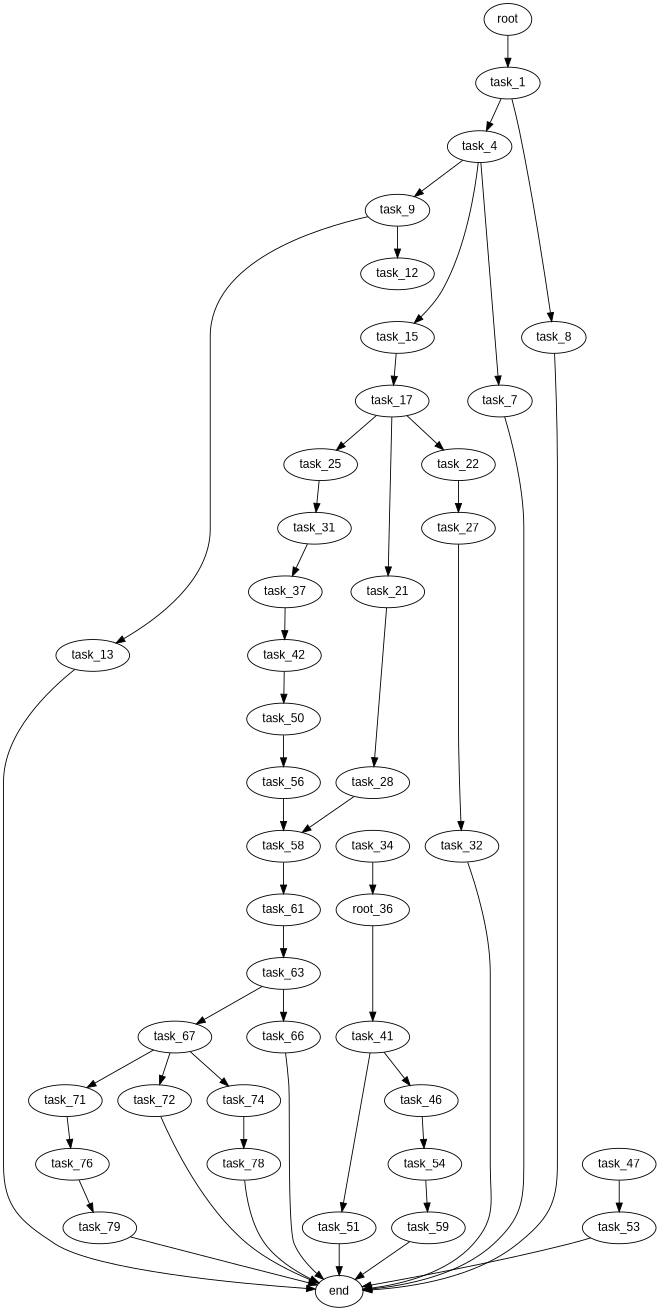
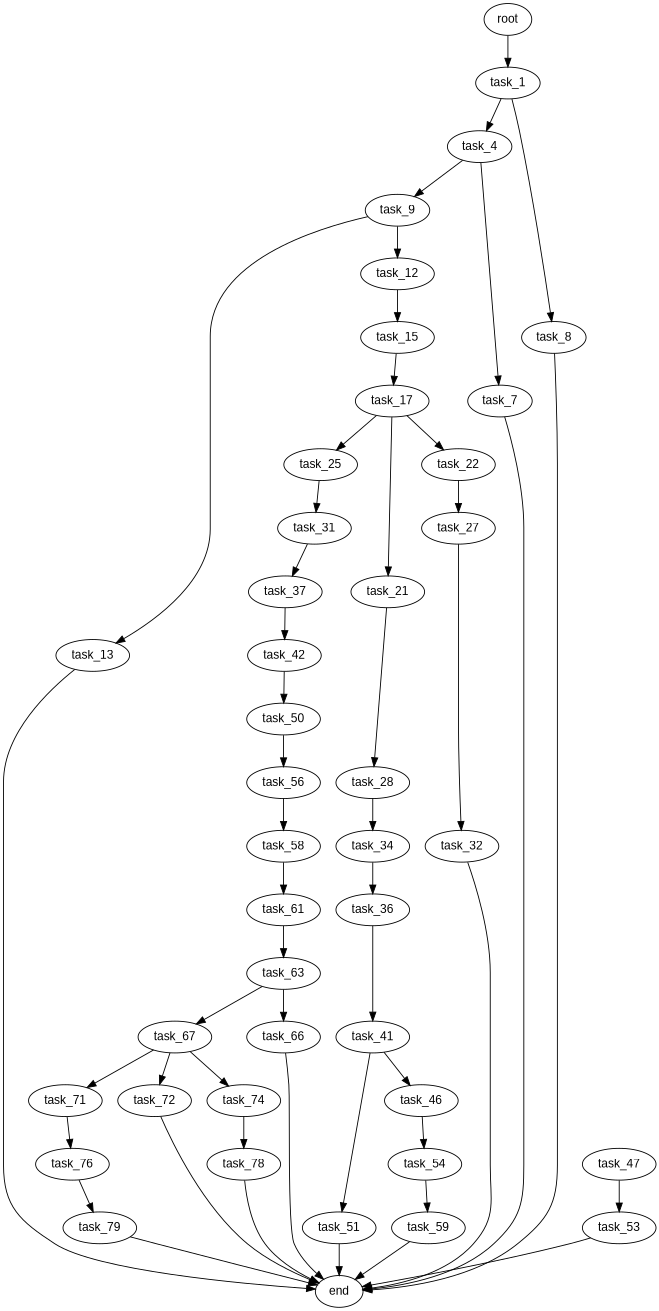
  digraph {
    fontname="Liberation Sans"
    node [fontname="Liberation Sans"]
    edge [fontname="Liberation Sans"]
    root
    task_1
    task_4
    task_8
    task_7
    task_9
    end
    task_12
    task_13
    task_15
    task_17
    task_21
    task_22
    task_25
    task_28
    task_27
    task_31
    task_34
    task_32
    task_37
-   task_36 [label=root_36]
+   task_36
    task_42
    task_41
    task_46
    task_51
    task_47
    task_53
    task_50
    task_54
    task_56
    task_59
    task_58
    task_61
    task_63
    task_66
    task_67
    task_71
    task_72
    task_74
    task_76
    task_78
    task_79
    root -> task_1
    task_1 -> task_4
    task_1 -> task_8
    task_4 -> task_7
    task_4 -> task_9
    task_8 -> end
    task_7 -> end
    task_9 -> task_12
    task_9 -> task_13
-   task_4 -> task_15
+   task_12 -> task_15
    task_13 -> end
    task_15 -> task_17
    task_17 -> task_21
    task_17 -> task_22
    task_17 -> task_25
    task_21 -> task_28
    task_22 -> task_27
    task_25 -> task_31
-   task_28 -> task_58
+   task_28 -> task_34
    task_27 -> task_32
    task_31 -> task_37
    task_34 -> task_36
    task_32 -> end
    task_37 -> task_42
    task_36 -> task_41
    task_42 -> task_50
    task_41 -> task_46
    task_41 -> task_51
    task_46 -> task_54
    task_51 -> end
    task_47 -> task_53
    task_53 -> end
    task_50 -> task_56
    task_54 -> task_59
    task_56 -> task_58
    task_59 -> end
    task_58 -> task_61
    task_61 -> task_63
    task_63 -> task_66
    task_63 -> task_67
    task_66 -> end
    task_67 -> task_71
    task_67 -> task_72
    task_67 -> task_74
    task_71 -> task_76
    task_72 -> end
    task_74 -> task_78
    task_76 -> task_79
    task_78 -> end
    task_79 -> end
  }
